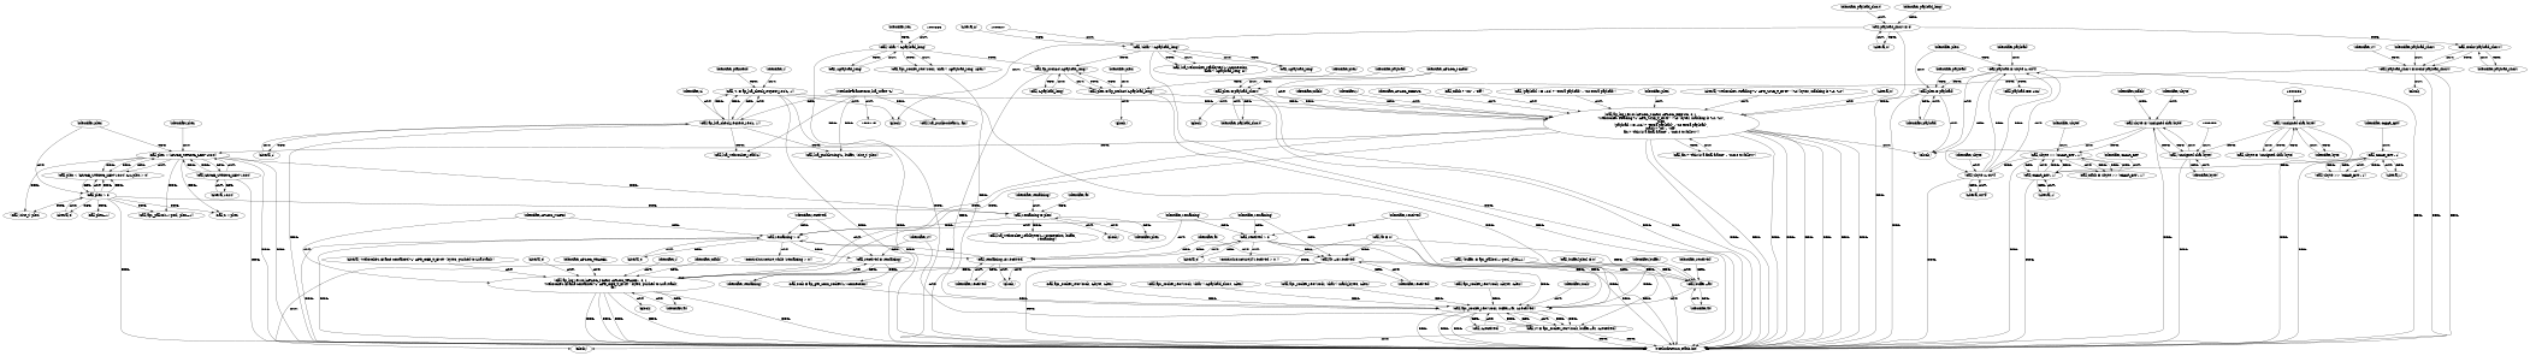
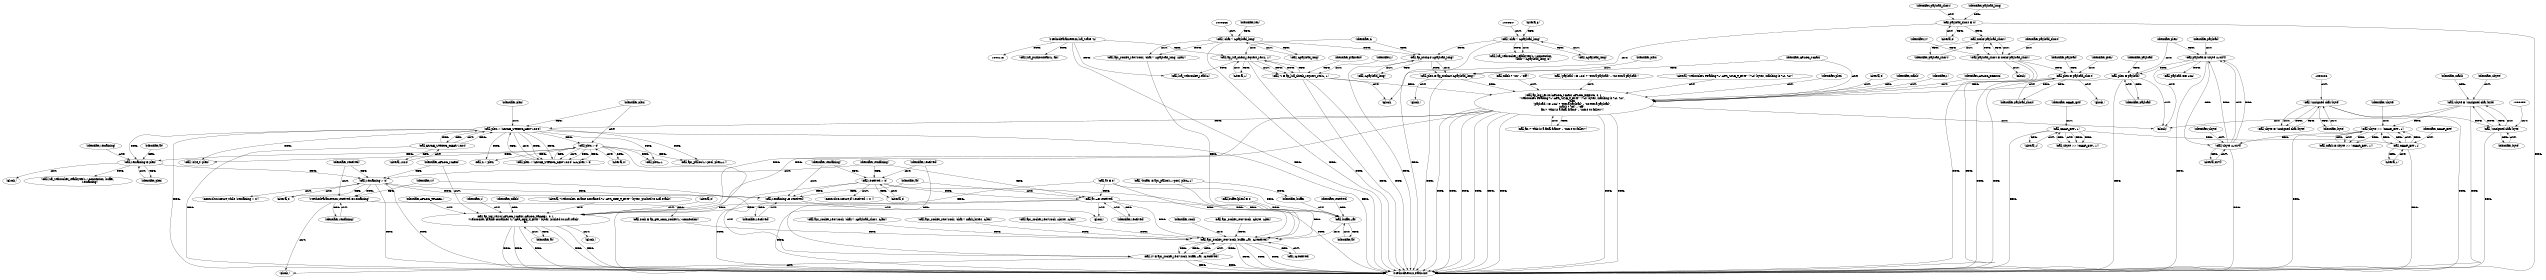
  digraph {
    n1 [label="(Call,remaining > 0)"]
    n2 [label="(Call,remaining -= received)"]
-   n3 [label="(Call,received = remaining)"]
+   n3 [label="(MethodParameterIn,received = remaining)"]
    n4 [label="(Literal,0)"]
    n5 [label="(ControlStructure,while (remaining > 0))"]
    n6 [label="(MethodReturn,static int)"]
    n7 [label="(Block,)"]
    n8 [label="(Identifier,received)"]
    n9 [label="(Identifier,remaining)"]
    n10 [label="(Block,)"]
    n11 [label="(Call,sock = ap_get_conn_socket(r->connection))"]
    n12 [label="(Call,remaining = plen)"]
    n13 [label="(Call,lua_websocket_readbytes(r->connection, buffer, \n                            remaining))"]
    n14 [label="(Block,)"]
    n15 [label="(Identifier,plen)"]
    n16 [label="(Call,plen < (HUGE_STRING_LEN*1024))"]
-   n17 [label="(Call,HUGE_STRING_LEN*1024)"]
+   n17 [label="(Call,HUGE_STRING_CHAR*1024)"]
    n18 [label="(Call,plen > 0)"]
    n19 [label="(Call,n < plen)"]
    n20 [label="(Call,(size_t) plen)"]
    n21 [label="(Call,plen+1)"]
    n22 [label="(Call,apr_palloc(r->pool, plen+1))"]
    n23 [label="(Call,plen < (HUGE_STRING_LEN*1024) && plen > 0)"]
    n24 [label="(Literal,1024)"]
    n25 [label="(Literal,0)"]
    n26 [label="(Call,ap_log_rerror(APLOG_MARK, APLOG_DEBUG, 0, r, \n                    \"Websocket: Reading %\" APR_SIZE_T_FMT \" (%s) bytes, masking is %s. %s\", \n                    plen,\n                    (payload >= 126) ? \"extra payload\" : \"no extra payload\", \n                    mask ? \"on\" : \"off\", \n                    fin ? \"This is a final frame\" : \"more to follow\"))"]
    n27 [label="(Call,ap_log_rerror(APLOG_MARK, APLOG_TRACE1, 0, r, \n                    \"Websocket: Frame contained %\" APR_OFF_T_FMT \" bytes, pushed to Lua stack\", \n                        at))"]
    n28 [label="(Call,fin ? \"This is a final frame\" : \"more to follow\")"]
    n29 [label="(Block,)"]
    n30 [label="(Identifier,at)"]
    n31 [label="(Block,)"]
    n32 [label="(Call,*r = ap_lua_check_request_rec(L, 1))"]
    n33 [label="(Call,ap_lua_check_request_rec(L, 1))"]
    n34 [label="(Block,)"]
-   n35 [label="(Call,lua_pushlstring(L, buffer, (size_t) plen))"]
    n36 [label="(Call,lua_websocket_read(L))"]
    n37 [label="(Literal,1)"]
    n38 [label="(MethodParameterIn,lua_State *L)"]
    n39 [label="(Call,lua_pushboolean(L, fin))"]
    1000115
    n41 [label="(Call,plen = ap_ntoh64(&payload_long))"]
    n42 [label="(Call,ap_ntoh64(&payload_long))"]
    n43 [label="(Block,)"]
    n44 [label="(Call,&payload_long)"]
    n45 [label="(Call,(char*) &payload_long)"]
    n46 [label="(Call,apr_socket_recv(sock, (char*) &payload_long, &len))"]
    n47 [label="(Call,&payload_long)"]
    n48 [label="(Call,apr_socket_recv(sock, buffer+at, &received))"]
    n49 [label="(Call,(char*) &payload_long)"]
    n50 [label="(Call,lua_websocket_readbytes(r->connection, \n                            (char*) &payload_long, 8))"]
    n51 [label="(Call,&payload_long)"]
    n52 [label="(Call,plen = payload_short)"]
    n53 [label="(Block,)"]
    n54 [label="(Identifier,payload_short)"]
    n55 [label="(Call,payload_short = ntohs(payload_short))"]
    n56 [label="(Call,ntohs(payload_short))"]
    n57 [label="(Block,)"]
    n58 [label="(Identifier,payload_short)"]
    n59 [label="(Call,payload_short = 0)"]
    n60 [label="(Literal,0)"]
    n61 [label="(Call,plen = payload)"]
    n62 [label="(Identifier,payload)"]
    n63 [label="(Call,payload = ubyte & 0x7f)"]
    n64 [label="(Call,ubyte & 0x7f)"]
    n65 [label="(Call,payload == 126)"]
    n66 [label="(Literal,0x7f)"]
    n67 [label="(Call,ubyte >> (CHAR_BIT - 1))"]
    n68 [label="(Call,CHAR_BIT - 1)"]
    n69 [label="(Call,mask = ubyte >> (CHAR_BIT - 1))"]
    n70 [label="(Literal,1)"]
    n71 [label="(Call,ubyte = (unsigned char)byte)"]
    n72 [label="(Call,(unsigned char)byte)"]
    n73 [label="(Identifier,byte)"]
    n74 [label="(Call,(unsigned char)byte)"]
    n75 [label="(Identifier,byte)"]
    n76 [label="(Call,ubyte = (unsigned char)byte)"]
    n77 [label="(Call,CHAR_BIT - 1)"]
    n78 [label="(Call,ubyte >> (CHAR_BIT - 1))"]
    n79 [label="(Literal,1)"]
    n80 [label="(Call,received > 0)"]
    n81 [label="(Call,at += received)"]
    n82 [label="(ControlStructure,if (received > 0 ))"]
    n83 [label="(Literal,0)"]
    n84 [label="(Call,buffer+at)"]
    n85 [label="(Identifier,received)"]
    n86 [label="(Call,rv = apr_socket_recv(sock, buffer+at, &received))"]
    n87 [label="(Call,&received)"]
    n88 [label="(Identifier,at)"]
    n89 [label="(Literal,\"Websocket: Frame contained %\" APR_OFF_T_FMT \" bytes, pushed to Lua stack\")"]
    n90 [label="(Identifier,plen)"]
    n91 [label="(Call,buffer[plen] = 0)"]
    n92 [label="(Identifier,received)"]
    n93 [label="(Identifier,plen)"]
    n94 [label="(Identifier,at)"]
    n95 [label="(Call,apr_socket_recv(sock, &byte, &len))"]
    n96 [label="(Identifier,rv)"]
    n97 [label="(Literal,0)"]
    n98 [label="(Identifier,payload_short)"]
    n99 [label="(Call,*buffer = apr_palloc(r->pool, plen+1))"]
    n100 [label="(Identifier,APLOG_TRACE1)"]
    n101 [label="(Identifier,remaining)"]
    n102 [label="(Identifier,rv)"]
    n103 [label="(Identifier,payload_short)"]
    n104 [label="(Identifier,plen)"]
    n105 [label="(Identifier,mask)"]
    n106 [label="(Identifier,payload)"]
    n107 [label="(Identifier,ubyte)"]
    n108 [label="(Identifier,L)"]
    n109 [label="(Identifier,plaintext)"]
    n110 [label="(Literal,\"Websocket: Reading %\" APR_SIZE_T_FMT \" (%s) bytes, masking is %s. %s\")"]
    n111 [label="(Identifier,APLOG_MARK)"]
    n112 [label="(Identifier,r)"]
    n113 [label="(Call,apr_socket_recv(sock, (char*) &payload_short, &len))"]
    n114 [label="(Identifier,plen)"]
    n115 [label="(Identifier,buffer)"]
    n116 [label="(Identifier,remaining)"]
    n117 [label="(Identifier,mask)"]
    n118 [label="(Literal,0)"]
    n119 [label="(Identifier,plen)"]
    n120 [label="(Identifier,plen)"]
    n121 [label="(Identifier,mask)"]
    n122 [label="(Identifier,CHAR_BIT)"]
    n123 [label="(Call,apr_socket_recv(sock, (char*) mask_bytes, &len))"]
    n124 [label="(Identifier,ubyte)"]
    n125 [label="(Identifier,payload_long)"]
    n126 [label="(Identifier,r)"]
    n127 [label="(Call,apr_socket_recv(sock, &byte, &len))"]
    n128 [label="(Identifier,r)"]
    n129 [label="(Identifier,CHAR_BIT)"]
    n130 [label="(Call,at = 0)"]
    n131 [label="(Identifier,received)"]
    n132 [label="(Identifier,payload)"]
    n133 [label="(Identifier,ubyte)"]
    n134 [label="(Identifier,at)"]
    n135 [label="(Identifier,APLOG_DEBUG)"]
    n136 [label="(Identifier,payload)"]
    n137 [label="(Identifier,received)"]
    n138 [label="(Literal,8)"]
    n139 [label="(Call,mask ? \"on\" : \"off\")"]
    n140 [label="(Identifier,sock)"]
    n141 [label="(Call,(payload >= 126) ? \"extra payload\" : \"no extra payload\")"]
    n142 [label="(Identifier,len)"]
    n143 [label="(Identifier,remaining)"]
    n144 [label="(Identifier,APLOG_MARK)"]
    1000333
    1000347
    1000250
    1000206
    n1 -> n2 [label="DDG: "]
    n1 -> n3 [label="DDG: "]
    n1 -> n4 [label="CFG: "]
    n1 -> n5 [label="AST: "]
    n1 -> n6 [label="DDG: "]
    n1 -> n6 [label="DDG: "]
    n2 -> n1 [label="DDG: "]
    n2 -> n7 [label="AST: "]
    n2 -> n8 [label="CFG: "]
    n3 -> n9 [label="CFG: "]
    n3 -> n10 [label="AST: "]
    n3 -> n11 [label="DDG: "]
    n4 -> n1 [label="AST: "]
    n8 -> n2 [label="AST: "]
    n9 -> n3 [label="AST: "]
    n11 -> n48 [label="DDG: "]
    n12 -> n1 [label="DDG: "]
    n12 -> n13 [label="DDG: "]
    n12 -> n14 [label="AST: "]
    n12 -> n15 [label="CFG: "]
    n15 -> n12 [label="AST: "]
    n16 -> n6 [label="DDG: "]
    n16 -> n6 [label="DDG: "]
    n16 -> n12 [label="DDG: "]
    n16 -> n17 [label="CFG: "]
+   n16 -> n18 [label="DDG: "]
    n16 -> n19 [label="DDG: "]
    n16 -> n20 [label="DDG: "]
+   n16 -> n21 [label="DDG: "]
    n16 -> n22 [label="DDG: "]
    n16 -> n23 [label="AST: "]
    n16 -> n23 [label="DDG: "]
    n16 -> n23 [label="DDG: "]
    n17 -> n6 [label="DDG: "]
    n17 -> n16 [label="AST: "]
    n17 -> n16 [label="DDG: "]
    n17 -> n16 [label="DDG: "]
    n17 -> n24 [label="CFG: "]
    n18 -> n6 [label="DDG: "]
    n18 -> n12 [label="DDG: "]
    n18 -> n19 [label="DDG: "]
    n18 -> n20 [label="DDG: "]
    n18 -> n21 [label="DDG: "]
    n18 -> n22 [label="DDG: "]
    n18 -> n23 [label="AST: "]
    n18 -> n23 [label="DDG: "]
    n18 -> n23 [label="DDG: "]
    n18 -> n25 [label="CFG: "]
    n23 -> n16 [label="CFG: "]
    n23 -> n18 [label="CFG: "]
    n24 -> n17 [label="AST: "]
    n25 -> n18 [label="AST: "]
    n26 -> n6 [label="DDG: "]
    n26 -> n6 [label="DDG: "]
    n26 -> n6 [label="DDG: "]
    n26 -> n6 [label="DDG: "]
    n26 -> n6 [label="DDG: "]
    n26 -> n6 [label="DDG: "]
    n26 -> n6 [label="DDG: "]
    n26 -> n6 [label="DDG: "]
    n26 -> n16 [label="DDG: "]
    n26 -> n27 [label="DDG: "]
    n26 -> n27 [label="DDG: "]
    n26 -> n28 [label="CFG: "]
    n26 -> n29 [label="AST: "]
    n27 -> n6 [label="DDG: "]
    n27 -> n6 [label="DDG: "]
    n27 -> n6 [label="DDG: "]
    n27 -> n6 [label="DDG: "]
    n27 -> n6 [label="DDG: "]
    n27 -> n30 [label="CFG: "]
    n27 -> n31 [label="AST: "]
    n28 -> n26 [label="AST: "]
    n30 -> n27 [label="AST: "]
    n32 -> n6 [label="DDG: "]
    n32 -> n6 [label="DDG: "]
    n32 -> n26 [label="DDG: "]
    n32 -> n33 [label="CFG: "]
    n32 -> n34 [label="AST: "]
    n33 -> n6 [label="DDG: "]
    n33 -> n32 [label="AST: "]
    n33 -> n32 [label="DDG: "]
    n33 -> n32 [label="DDG: "]
-   n33 -> n35 [label="DDG: "]
    n33 -> n36 [label="DDG: "]
    n33 -> n37 [label="CFG: "]
    n37 -> n33 [label="AST: "]
    n38 -> n6 [label="DDG: "]
    n38 -> n33 [label="CFG: "]
-   n38 -> n35 [label="DDG: "]
    n38 -> n36 [label="DDG: "]
    n38 -> n39 [label="DDG: "]
-   n38 -> 1000115 [label="AST: "]
+   n38 -> 1000115 [label="DDG: "]
    n41 -> n6 [label="DDG: "]
    n41 -> n26 [label="DDG: "]
-   n41 -> n42 [label="CFG: "]
+   n108 -> n42 [label="CFG: "]
    n41 -> n43 [label="AST: "]
    n42 -> n6 [label="DDG: "]
    n42 -> n41 [label="AST: "]
    n42 -> n41 [label="DDG: "]
    n42 -> n44 [label="CFG: "]
    n44 -> n42 [label="AST: "]
    n45 -> n6 [label="DDG: "]
    n45 -> n42 [label="DDG: "]
    n45 -> n46 [label="AST: "]
    n45 -> n46 [label="DDG: "]
    n45 -> n47 [label="CFG: "]
    n46 -> n48 [label="DDG: "]
    n47 -> n45 [label="AST: "]
    n48 -> n6 [label="DDG: "]
    n48 -> n6 [label="DDG: "]
    n48 -> n6 [label="DDG: "]
    n48 -> n86 [label="AST: "]
    n48 -> n86 [label="DDG: "]
    n48 -> n86 [label="DDG: "]
    n48 -> n86 [label="DDG: "]
    n48 -> n87 [label="CFG: "]
    n49 -> n6 [label="DDG: "]
    n49 -> n42 [label="DDG: "]
    n49 -> n50 [label="AST: "]
    n49 -> n50 [label="DDG: "]
    n49 -> n51 [label="CFG: "]
    n51 -> n49 [label="AST: "]
    n52 -> n6 [label="DDG: "]
    n52 -> n6 [label="DDG: "]
    n52 -> n26 [label="DDG: "]
    n52 -> n53 [label="AST: "]
    n52 -> n54 [label="CFG: "]
    n54 -> n52 [label="AST: "]
    n55 -> n6 [label="DDG: "]
    n55 -> n6 [label="DDG: "]
    n55 -> n52 [label="DDG: "]
+   n55 -> n56 [label="CFG: "]
    n55 -> n57 [label="AST: "]
    n56 -> n55 [label="AST: "]
    n56 -> n55 [label="DDG: "]
    n56 -> n58 [label="CFG: "]
    n58 -> n56 [label="AST: "]
    n59 -> n6 [label="DDG: "]
    n59 -> n34 [label="AST: "]
    n59 -> n56 [label="DDG: "]
    n59 -> n60 [label="CFG: "]
    n60 -> n59 [label="AST: "]
    n61 -> n6 [label="DDG: "]
    n61 -> n26 [label="DDG: "]
    n61 -> n29 [label="AST: "]
    n61 -> n62 [label="CFG: "]
    n62 -> n61 [label="AST: "]
    n63 -> n6 [label="DDG: "]
    n63 -> n29 [label="AST: "]
    n63 -> n61 [label="DDG: "]
    n63 -> n64 [label="CFG: "]
    n63 -> n65 [label="DDG: "]
    n64 -> n6 [label="DDG: "]
    n64 -> n63 [label="AST: "]
    n64 -> n63 [label="DDG: "]
    n64 -> n63 [label="DDG: "]
    n64 -> n66 [label="CFG: "]
    n66 -> n64 [label="AST: "]
    n67 -> n6 [label="DDG: "]
    n67 -> n64 [label="DDG: "]
    n67 -> n68 [label="CFG: "]
    n67 -> n69 [label="AST: "]
    n67 -> n69 [label="DDG: "]
    n67 -> n69 [label="DDG: "]
    n68 -> n6 [label="DDG: "]
    n68 -> n67 [label="AST: "]
    n68 -> n67 [label="DDG: "]
    n68 -> n67 [label="DDG: "]
    n68 -> n70 [label="CFG: "]
    n69 -> n67 [label="CFG: "]
    n70 -> n68 [label="AST: "]
    n71 -> n6 [label="DDG: "]
    n71 -> n29 [label="AST: "]
    n71 -> n67 [label="DDG: "]
    n71 -> n72 [label="CFG: "]
    n72 -> n6 [label="DDG: "]
    n72 -> n71 [label="AST: "]
    n72 -> n71 [label="DDG: "]
    n72 -> n73 [label="CFG: "]
    n73 -> n72 [label="AST: "]
    n74 -> n6 [label="DDG: "]
    n74 -> n72 [label="DDG: "]
    n74 -> n75 [label="CFG: "]
    n74 -> n76 [label="AST: "]
    n74 -> n76 [label="DDG: "]
    n75 -> n74 [label="AST: "]
    n76 -> n74 [label="CFG: "]
    n77 -> n6 [label="DDG: "]
    n77 -> n68 [label="DDG: "]
    n77 -> n78 [label="AST: "]
    n77 -> n78 [label="DDG: "]
    n77 -> n78 [label="DDG: "]
    n77 -> n79 [label="CFG: "]
    n78 -> n77 [label="CFG: "]
    n79 -> n77 [label="AST: "]
    n80 -> n2 [label="DDG: "]
    n80 -> n6 [label="DDG: "]
    n80 -> n6 [label="DDG: "]
    n80 -> n81 [label="DDG: "]
    n80 -> n82 [label="AST: "]
    n80 -> n83 [label="CFG: "]
    n81 -> n6 [label="DDG: "]
    n81 -> n7 [label="AST: "]
    n81 -> n27 [label="DDG: "]
    n81 -> n48 [label="DDG: "]
    n81 -> n84 [label="DDG: "]
    n81 -> n85 [label="CFG: "]
    n83 -> n80 [label="AST: "]
    n84 -> n48 [label="AST: "]
    n84 -> n88 [label="CFG: "]
    n85 -> n81 [label="AST: "]
    n86 -> n6 [label="DDG: "]
    n86 -> n6 [label="DDG: "]
    n86 -> n10 [label="AST: "]
    n86 -> n48 [label="CFG: "]
    n87 -> n48 [label="AST: "]
    n88 -> n84 [label="AST: "]
    n89 -> n27 [label="AST: "]
    n90 -> n61 [label="AST: "]
    n90 -> n63 [label="CFG: "]
    n91 -> n48 [label="DDG: "]
    n91 -> n84 [label="DDG: "]
    n92 -> n84 [label="CFG: "]
    n93 -> n26 [label="AST: "]
    n94 -> n2 [label="CFG: "]
    n94 -> n81 [label="AST: "]
    n95 -> n48 [label="DDG: "]
    n96 -> n3 [label="CFG: "]
    n96 -> n86 [label="AST: "]
    n97 -> n27 [label="AST: "]
    n98 -> n59 [label="AST: "]
    n99 -> n48 [label="DDG: "]
-   n99 -> n84 [label="DDG: "]
+   n99 -> n115 [label="DDG: "]
    n100 -> n27 [label="AST: "]
    n101 -> n12 [label="AST: "]
    n102 -> n55 [label="CFG: "]
    n103 -> n55 [label="AST: "]
    n104 -> n52 [label="AST: "]
    n105 -> n71 [label="CFG: "]
    n106 -> n52 [label="CFG: "]
    n107 -> n67 [label="AST: "]
    n108 -> n33 [label="AST: "]
    n109 -> n32 [label="CFG: "]
    n110 -> n26 [label="AST: "]
    n111 -> n26 [label="AST: "]
    n111 -> n41 [label="CFG: "]
    n112 -> n27 [label="AST: "]
    n113 -> n48 [label="DDG: "]
    n114 -> n41 [label="AST: "]
    n115 -> n84 [label="AST: "]
    n116 -> n1 [label="AST: "]
    n116 -> n80 [label="CFG: "]
    n116 -> n81 [label="CFG: "]
    n117 -> n27 [label="CFG: "]
    n118 -> n26 [label="AST: "]
    n119 -> n16 [label="AST: "]
    n120 -> n16 [label="CFG: "]
    n120 -> n18 [label="AST: "]
    n121 -> n26 [label="CFG: "]
    n122 -> n68 [label="AST: "]
    n123 -> n48 [label="DDG: "]
    n124 -> n71 [label="AST: "]
    n125 -> n59 [label="CFG: "]
    n126 -> n32 [label="AST: "]
    n127 -> n48 [label="DDG: "]
    n128 -> n26 [label="AST: "]
    n129 -> n77 [label="AST: "]
    n130 -> n27 [label="DDG: "]
    n130 -> n48 [label="DDG: "]
    n130 -> n81 [label="DDG: "]
    n130 -> n84 [label="DDG: "]
    n131 -> n80 [label="AST: "]
    n131 -> n86 [label="CFG: "]
    n132 -> n63 [label="AST: "]
    n133 -> n64 [label="AST: "]
    n134 -> n12 [label="CFG: "]
    n135 -> n26 [label="AST: "]
    n136 -> n61 [label="CFG: "]
    n137 -> n1 [label="CFG: "]
    n137 -> n3 [label="AST: "]
    n138 -> n49 [label="CFG: "]
    n139 -> n26 [label="AST: "]
    n140 -> n48 [label="AST: "]
    n141 -> n26 [label="AST: "]
    n142 -> n45 [label="CFG: "]
    n143 -> n2 [label="AST: "]
    n143 -> n80 [label="CFG: "]
    n144 -> n1 [label="CFG: "]
    n144 -> n27 [label="AST: "]
    1000333 -> n45 [label="AST: "]
    1000347 -> n49 [label="AST: "]
    1000250 -> n72 [label="AST: "]
    1000206 -> n74 [label="AST: "]
  }
